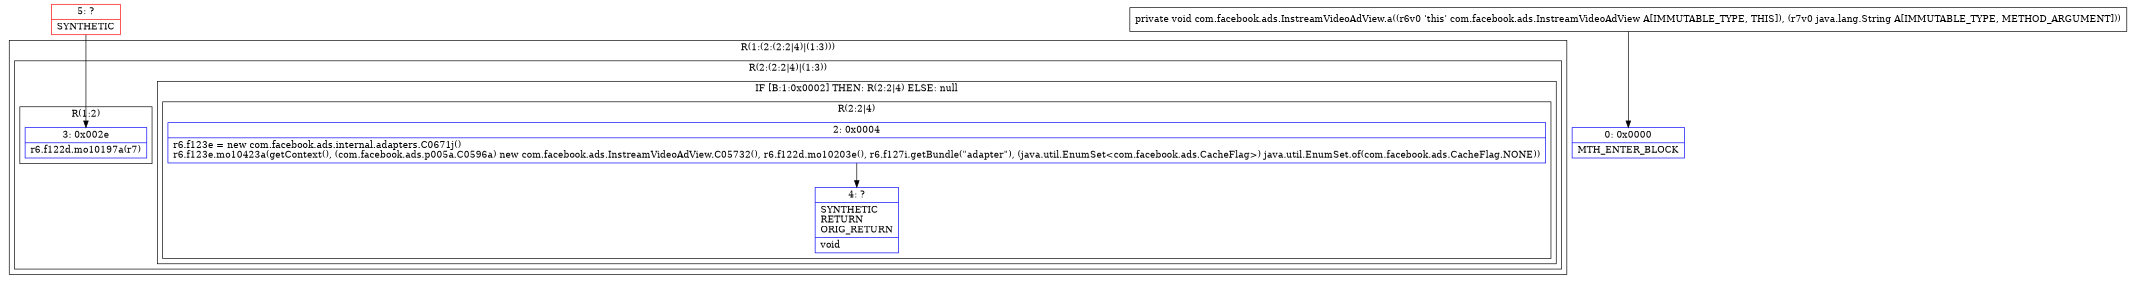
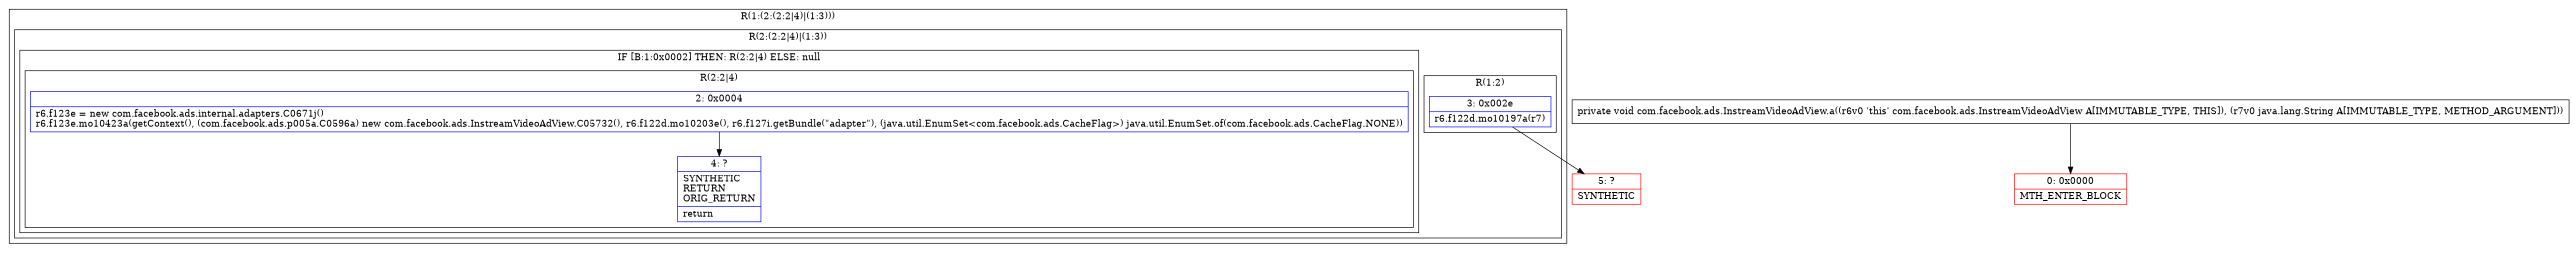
  digraph {
    node [color=blue shape=record]
    n1 [label="{2\:\ 0x0004|r6.f123e = new com.facebook.ads.internal.adapters.C0671j()\lr6.f123e.mo10423a(getContext(), (com.facebook.ads.p005a.C0596a) new com.facebook.ads.InstreamVideoAdView.C05732(), r6.f122d.mo10203e(), r6.f127i.getBundle(\"adapter\"), (java.util.EnumSet\<com.facebook.ads.CacheFlag\>) java.util.EnumSet.of(com.facebook.ads.CacheFlag.NONE))\l}"]
-   n2 [label="{4\:\ ?|SYNTHETIC\lRETURN\lORIG_RETURN\l|void\l}"]
+   n2 [label="{4\:\ ?|SYNTHETIC\lRETURN\lORIG_RETURN\l|return\l}"]
    n3 [label="{3\:\ 0x002e|r6.f122d.mo10197a(r7)\l}"]
    n4 [color=red label="{5\:\ ?|SYNTHETIC\l}"]
-   n5 [label="{0\:\ 0x0000|MTH_ENTER_BLOCK\l}"]
+   n5 [color=red label="{0\:\ 0x0000|MTH_ENTER_BLOCK\l}"]
    n6 [label="{private void com.facebook.ads.InstreamVideoAdView.a((r6v0 'this' com.facebook.ads.InstreamVideoAdView A[IMMUTABLE_TYPE, THIS]), (r7v0 java.lang.String A[IMMUTABLE_TYPE, METHOD_ARGUMENT])) }" color=""]
    subgraph cluster_1 {
      label="R(1:(2:(2:2|4)|(1:3)))"
      subgraph cluster_2 {
        label="R(2:(2:2|4)|(1:3))"
        subgraph cluster_3 {
          label="IF [B:1:0x0002] THEN: R(2:2|4) ELSE: null"
          subgraph cluster_4 {
            label="R(2:2|4)"
            n1
            n2
          }
        }
        subgraph cluster_5 {
          label="R(1:2)"
          n3
        }
      }
    }
    n1 -> n2
-   n4 -> n3
+   n3 -> n4
    n6 -> n5
  }
